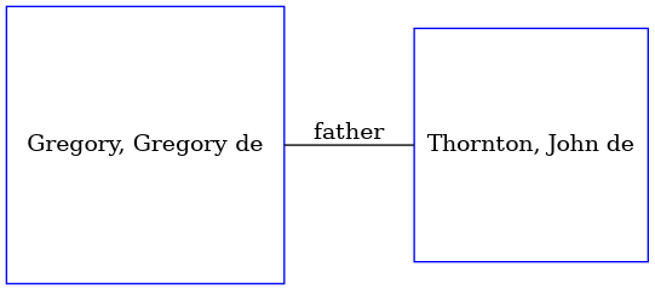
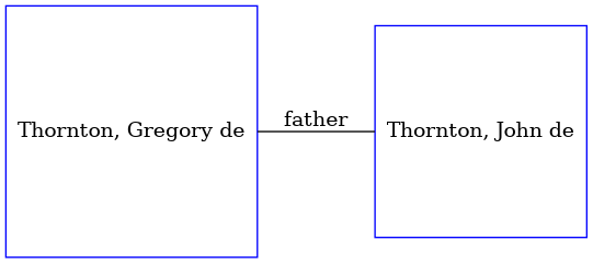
  digraph {
    rankdir=LR
    node [color=blue regular=1 shape=box]
    n1 [label="Thornton, John de"]
-   n2 [label="Gregory, Gregory de"]
+   n2 [label="Thornton, Gregory de"]
    n2 -> n1 [arrowsize=0.0 dir=none label=father]
  }
